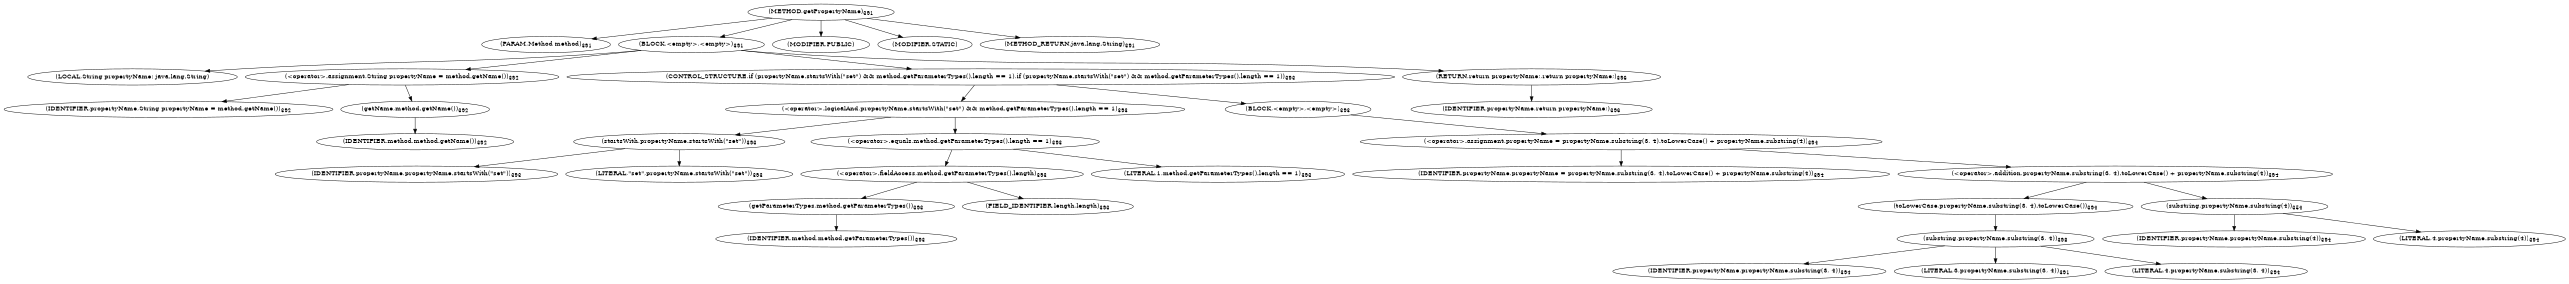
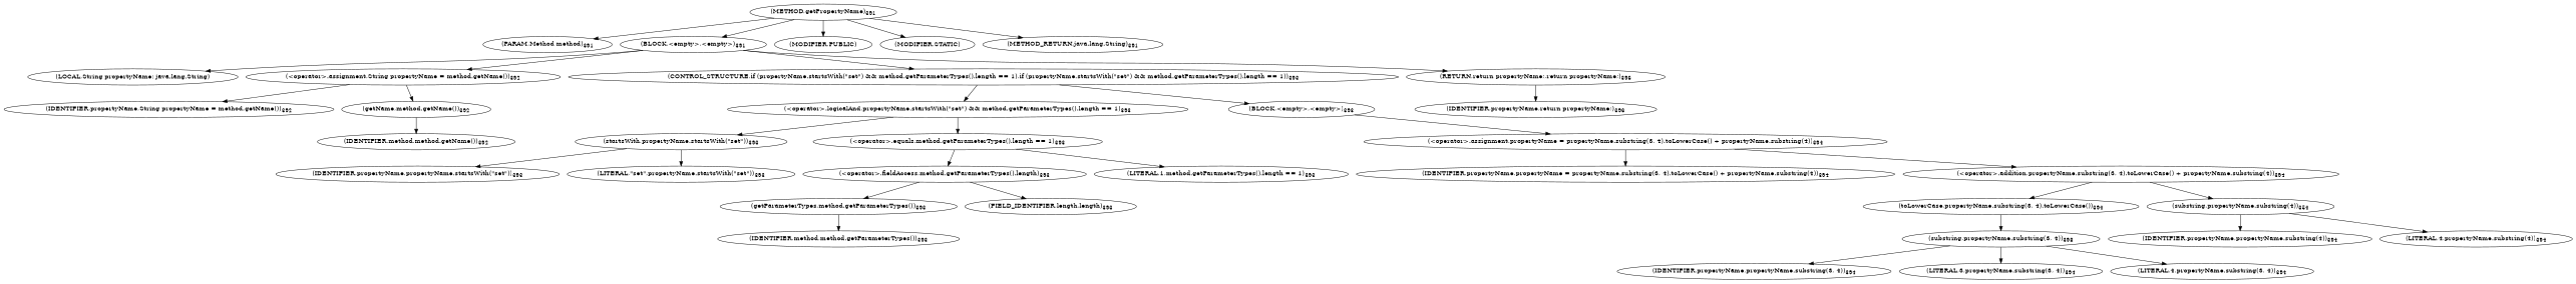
  digraph {
    n1 [label=<(METHOD,getPropertyName)<SUB>391</SUB>>]
    n2 [label=<(PARAM,Method method)<SUB>391</SUB>>]
    n3 [label=<(BLOCK,&lt;empty&gt;,&lt;empty&gt;)<SUB>391</SUB>>]
    n4 [label=<(MODIFIER,PUBLIC)>]
    n5 [label=<(MODIFIER,STATIC)>]
    n6 [label=<(METHOD_RETURN,java.lang.String)<SUB>391</SUB>>]
    n7 [label=<(LOCAL,String propertyName: java.lang.String)>]
    n8 [label=<(&lt;operator&gt;.assignment,String propertyName = method.getName())<SUB>392</SUB>>]
    n9 [label=<(CONTROL_STRUCTURE,if (propertyName.startsWith(&quot;set&quot;) &amp;&amp; method.getParameterTypes().length == 1),if (propertyName.startsWith(&quot;set&quot;) &amp;&amp; method.getParameterTypes().length == 1))<SUB>393</SUB>>]
    n10 [label=<(RETURN,return propertyName;,return propertyName;)<SUB>396</SUB>>]
    n11 [label=<(IDENTIFIER,propertyName,String propertyName = method.getName())<SUB>392</SUB>>]
    n12 [label=<(getName,method.getName())<SUB>392</SUB>>]
    n13 [label=<(&lt;operator&gt;.logicalAnd,propertyName.startsWith(&quot;set&quot;) &amp;&amp; method.getParameterTypes().length == 1)<SUB>393</SUB>>]
    n14 [label=<(BLOCK,&lt;empty&gt;,&lt;empty&gt;)<SUB>393</SUB>>]
    n15 [label=<(IDENTIFIER,propertyName,return propertyName;)<SUB>396</SUB>>]
    n16 [label=<(IDENTIFIER,method,method.getName())<SUB>392</SUB>>]
    n17 [label=<(startsWith,propertyName.startsWith(&quot;set&quot;))<SUB>393</SUB>>]
    n18 [label=<(&lt;operator&gt;.equals,method.getParameterTypes().length == 1)<SUB>393</SUB>>]
    n19 [label=<(&lt;operator&gt;.assignment,propertyName = propertyName.substring(3, 4).toLowerCase() + propertyName.substring(4))<SUB>394</SUB>>]
    n20 [label=<(IDENTIFIER,propertyName,propertyName.startsWith(&quot;set&quot;))<SUB>393</SUB>>]
    n21 [label=<(LITERAL,&quot;set&quot;,propertyName.startsWith(&quot;set&quot;))<SUB>393</SUB>>]
    n22 [label=<(&lt;operator&gt;.fieldAccess,method.getParameterTypes().length)<SUB>393</SUB>>]
    n23 [label=<(LITERAL,1,method.getParameterTypes().length == 1)<SUB>393</SUB>>]
    n24 [label=<(getParameterTypes,method.getParameterTypes())<SUB>393</SUB>>]
    n25 [label=<(FIELD_IDENTIFIER,length,length)<SUB>393</SUB>>]
    n26 [label=<(IDENTIFIER,method,method.getParameterTypes())<SUB>393</SUB>>]
    n27 [label=<(IDENTIFIER,propertyName,propertyName = propertyName.substring(3, 4).toLowerCase() + propertyName.substring(4))<SUB>394</SUB>>]
    n28 [label=<(&lt;operator&gt;.addition,propertyName.substring(3, 4).toLowerCase() + propertyName.substring(4))<SUB>394</SUB>>]
    n29 [label=<(toLowerCase,propertyName.substring(3, 4).toLowerCase())<SUB>394</SUB>>]
    n30 [label=<(substring,propertyName.substring(4))<SUB>354</SUB>>]
    n31 [label=<(substring,propertyName.substring(3, 4))<SUB>398</SUB>>]
    n32 [label=<(IDENTIFIER,propertyName,propertyName.substring(4))<SUB>394</SUB>>]
    n33 [label=<(LITERAL,4,propertyName.substring(4))<SUB>394</SUB>>]
    n34 [label=<(IDENTIFIER,propertyName,propertyName.substring(3, 4))<SUB>394</SUB>>]
-   n35 [label=<(LITERAL,3,propertyName.substring(3, 4))<SUB>391</SUB>>]
+   n35 [label=<(LITERAL,3,propertyName.substring(3, 4))<SUB>394</SUB>>]
    n36 [label=<(LITERAL,4,propertyName.substring(3, 4))<SUB>394</SUB>>]
    n1 -> n2
    n1 -> n3
    n1 -> n4
    n1 -> n5
    n1 -> n6
    n3 -> n7
    n3 -> n8
    n3 -> n9
    n3 -> n10
    n8 -> n11
    n8 -> n12
    n9 -> n13
    n9 -> n14
    n10 -> n15
    n12 -> n16
    n13 -> n17
    n13 -> n18
    n14 -> n19
    n17 -> n20
    n17 -> n21
    n18 -> n22
    n18 -> n23
    n19 -> n27
    n19 -> n28
    n22 -> n24
    n22 -> n25
    n24 -> n26
    n28 -> n29
    n28 -> n30
    n29 -> n31
    n30 -> n32
    n30 -> n33
    n31 -> n34
    n31 -> n35
    n31 -> n36
  }
